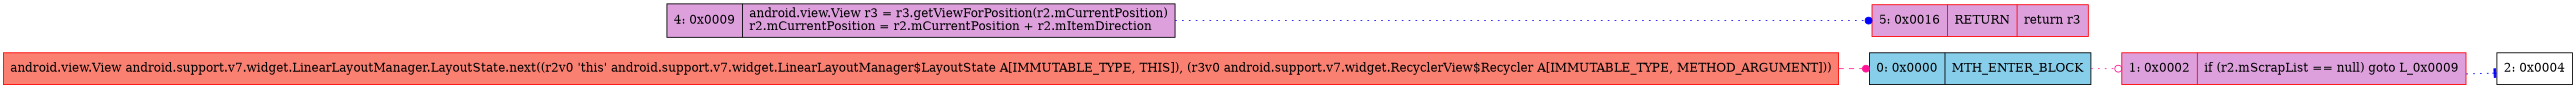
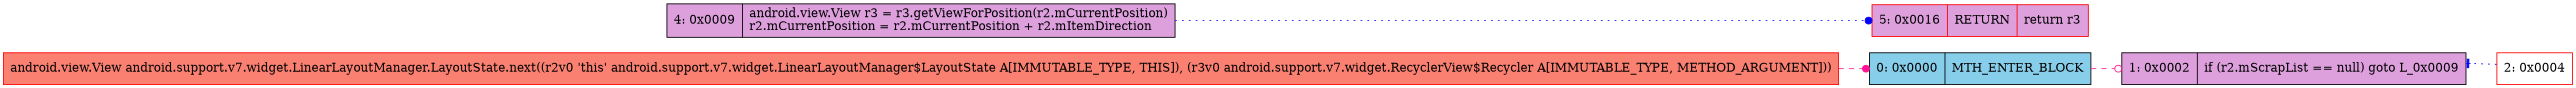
  digraph {
    rankdir=LR
    node [color=black fillcolor=plum shape=record style=filled]
    edge [arrowhead=dot color=deeppink style=dashed]
    n1 [fillcolor=skyblue label="{0\:\ 0x0000|MTH_ENTER_BLOCK\l}"]
-   n2 [color=red label="{1\:\ 0x0002|if (r2.mScrapList == null) goto L_0x0009\l}"]
-   n3 [fillcolor=white label="{2\:\ 0x0004}"]
+   n2 [label="{1\:\ 0x0002|if (r2.mScrapList == null) goto L_0x0009\l}"]
+   n3 [color=red fillcolor=white label="{2\:\ 0x0004}"]
    n4 [label="{4\:\ 0x0009|android.view.View r3 = r3.getViewForPosition(r2.mCurrentPosition)\lr2.mCurrentPosition = r2.mCurrentPosition + r2.mItemDirection\l}"]
    n5 [color=red label="{5\:\ 0x0016|RETURN\l|return r3\l}"]
    n6 [color=red fillcolor=salmon label="{android.view.View android.support.v7.widget.LinearLayoutManager.LayoutState.next((r2v0 'this' android.support.v7.widget.LinearLayoutManager$LayoutState A[IMMUTABLE_TYPE, THIS]), (r3v0 android.support.v7.widget.RecyclerView$Recycler A[IMMUTABLE_TYPE, METHOD_ARGUMENT])) }"]
-   n1 -> n2 [arrowhead=odot style=dotted]
-   n2 -> n3 [arrowhead=tee color=blue style=dotted]
+   n1 -> n2 [arrowhead=odot]
+   n3 -> n2 [arrowhead=tee color=blue style=dotted]
    n4 -> n5 [color=blue style=dotted]
    n6 -> n1
  }
